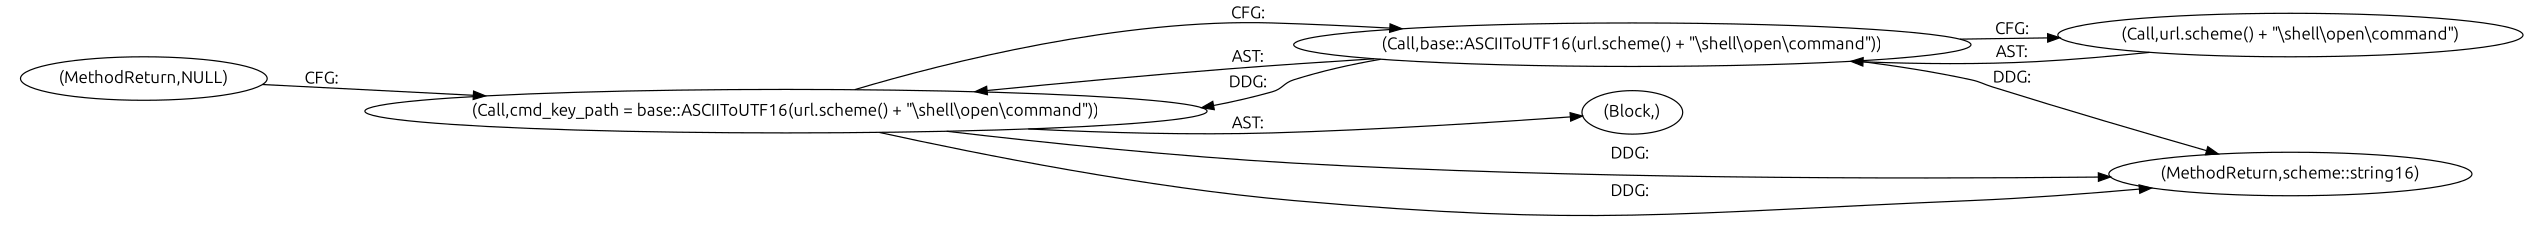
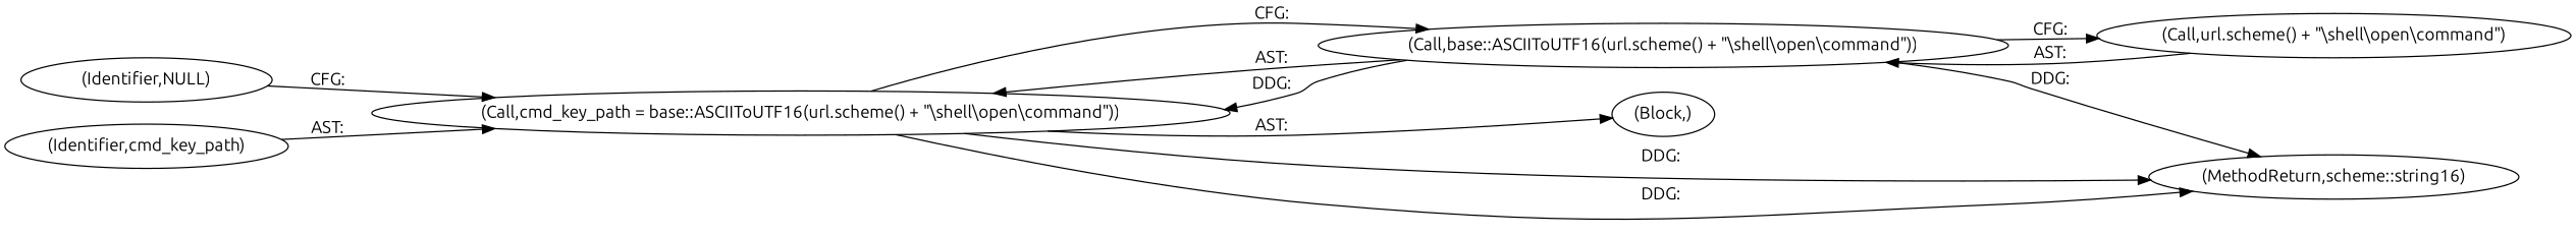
  digraph {
    fontname=Ubuntu
    rankdir=LR
    node [fontname=Ubuntu]
    edge [fontname=Ubuntu]
    n1 [label="(Call,cmd_key_path = base::ASCIIToUTF16(url.scheme() + \"\\shell\\open\\command\"))"]
    n2 [label="(Call,base::ASCIIToUTF16(url.scheme() + \"\\shell\\open\\command\"))"]
    n3 [label="(Block,)"]
    n4 [label="(MethodReturn,scheme::string16)"]
    n5 [label="(Call,url.scheme() + \"\\shell\\open\\command\")"]
-   n6 [label="(MethodReturn,NULL)"]
+   n6 [label="(Identifier,NULL)"]
+   n7 [label="(Identifier,cmd_key_path)"]
    n1 -> n2 [label="CFG: "]
    n1 -> n3 [label="AST: "]
    n1 -> n4 [label="DDG: "]
    n1 -> n4 [label="DDG: "]
    n2 -> n1 [label="AST: "]
    n2 -> n1 [label="DDG: "]
    n2 -> n4 [label="DDG: "]
    n2 -> n5 [label="CFG: "]
    n5 -> n2 [label="AST: "]
    n6 -> n1 [label="CFG: "]
+   n7 -> n1 [label="AST: "]
  }
